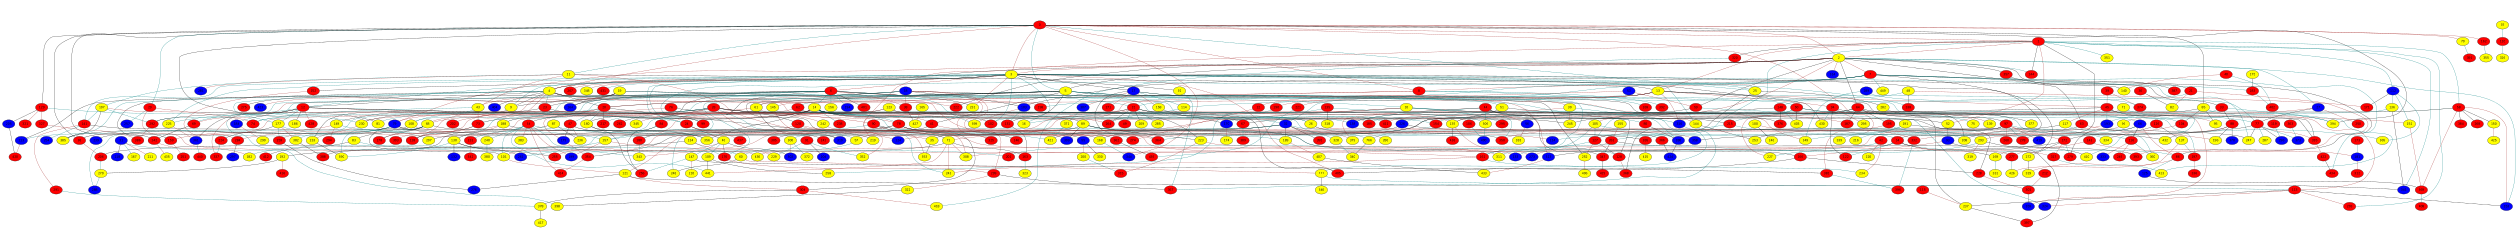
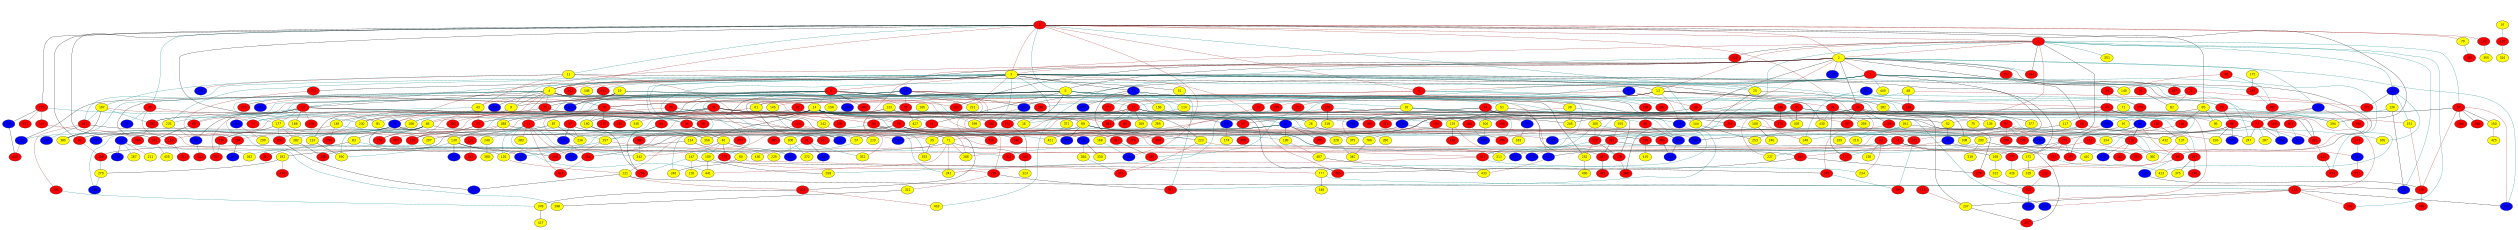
  graph {
    fontname=Nunito
    node [fillcolor=red fontname=Nunito style=filled]
    edge [color=teal fontname=Nunito]
    0
    1
    2 [fillcolor=yellow]
    3 [fillcolor=yellow]
    4 [fillcolor=yellow]
    5 [fillcolor=yellow]
    8
    11 [fillcolor=yellow]
    25 [fillcolor=yellow]
    29
    70 [fillcolor=yellow]
    81 [fillcolor=yellow]
    85 [fillcolor=yellow]
    98
    129
    142
    162
    344 [fillcolor=blue]
    381
    394 [fillcolor=yellow]
    13 [fillcolor=yellow]
    52 [fillcolor=yellow]
    58
    112 [fillcolor=blue]
    203
    244
    265
    278
    299
    320
    341 [fillcolor=blue]
    351 [fillcolor=yellow]
    7
    21
    27 [fillcolor=blue]
    59
    63
    64
    79 [fillcolor=blue]
    105 [fillcolor=yellow]
    153 [fillcolor=blue]
    222
    314 [fillcolor=blue]
    357
    6
    9 [fillcolor=yellow]
    12
    16 [fillcolor=yellow]
    17 [fillcolor=blue]
    24
    54
    92 [fillcolor=yellow]
    99
    102
    140 [fillcolor=yellow]
    141
    144 [fillcolor=yellow]
    152
    225 [fillcolor=yellow]
    231 [fillcolor=yellow]
    267
    283
    338
    348 [fillcolor=yellow]
    405
    430 [fillcolor=yellow]
    431
    20
    23
    51 [fillcolor=yellow]
    68 [fillcolor=yellow]
    78
    118
    159
    177 [fillcolor=yellow]
    349 [fillcolor=yellow]
    385 [fillcolor=yellow]
    404 [fillcolor=blue]
    411
    10 [fillcolor=yellow]
    26 [fillcolor=yellow]
    30 [fillcolor=yellow]
    41
    50
    61 [fillcolor=yellow]
    104
    131
    176
    304
    145 [fillcolor=yellow]
    269
    392
    35 [fillcolor=yellow]
    43 [fillcolor=yellow]
    107 [fillcolor=yellow]
    281 [fillcolor=blue]
    282 [fillcolor=yellow]
    368
    74
    257 [fillcolor=blue]
    436 [fillcolor=yellow]
    391
    95 [fillcolor=yellow]
    421 [fillcolor=yellow]
    206
    230 [fillcolor=yellow]
    205 [fillcolor=blue]
    321
    327
    182 [fillcolor=yellow]
    435 [fillcolor=yellow]
    355 [fillcolor=yellow]
    396
    15
    22
    32 [fillcolor=blue]
    45
    77
    94
    97
    190
    221
    316 [fillcolor=blue]
    93 [fillcolor=blue]
    135 [fillcolor=yellow]
    150 [fillcolor=yellow]
    185
    268
    369
    384
    151 [fillcolor=yellow]
    171
    365 [fillcolor=yellow]
    136 [fillcolor=yellow]
    415 [fillcolor=yellow]
    367
    322 [fillcolor=yellow]
    418 [fillcolor=yellow]
    198
    33
    86
    103 [fillcolor=blue]
    114 [fillcolor=yellow]
    157 [fillcolor=yellow]
    169 [fillcolor=yellow]
    247 [fillcolor=yellow]
    n147 [fillcolor=yellow label=449]
    434
    62
    82 [fillcolor=yellow]
    393
    96 [fillcolor=yellow]
    250
    138 [fillcolor=blue]
    324 [fillcolor=blue]
    196 [fillcolor=yellow]
    253 [fillcolor=yellow]
    187
    67
    75 [fillcolor=yellow]
    113
    116
    139 [fillcolor=yellow]
    195
    226 [fillcolor=blue]
    213 [fillcolor=blue]
    241
    390 [fillcolor=yellow]
    161
    127
    208 [fillcolor=yellow]
    387
    14 [fillcolor=yellow]
    38
    69
    120
    156 [fillcolor=yellow]
    160 [fillcolor=yellow]
    164 [fillcolor=blue]
    194 [fillcolor=blue]
    217
    292
    313 [fillcolor=blue]
    398 [fillcolor=yellow]
    399 [fillcolor=yellow]
    401
    233 [fillcolor=yellow]
    184 [fillcolor=blue]
    186 [fillcolor=yellow]
    228
    337
    361 [fillcolor=blue]
    428
    158 [fillcolor=yellow]
    271
    307 [fillcolor=blue]
    364
    376
    124 [fillcolor=blue]
    46 [fillcolor=yellow]
    437
    122
    227 [fillcolor=yellow]
    317
    310 [fillcolor=blue]
    254 [fillcolor=blue]
    291
    284
    402
    47
    72 [fillcolor=yellow]
    202
    382 [fillcolor=yellow]
    149 [fillcolor=yellow]
    128
    350
    101 [fillcolor=yellow]
    83 [fillcolor=yellow]
    178
    288 [fillcolor=blue]
    274
    166
    305
    362
    251
    259
    207 [fillcolor=yellow]
    224
    73
    170 [fillcolor=blue]
    197
    295
    309 [fillcolor=blue]
    280 [fillcolor=blue]
    286 [fillcolor=yellow]
    245 [fillcolor=yellow]
    263
    215
    66 [fillcolor=blue]
    237 [fillcolor=yellow]
    403 [fillcolor=yellow]
    84
    242 [fillcolor=yellow]
    334 [fillcolor=yellow]
    163
    378 [fillcolor=yellow]
    55 [fillcolor=blue]
    179 [fillcolor=blue]
    188 [fillcolor=yellow]
    223 [fillcolor=yellow]
    238
    356 [fillcolor=yellow]
    49
    154
    209 [fillcolor=yellow]
    219 [fillcolor=yellow]
    264
    285 [fillcolor=yellow]
    335
    427 [fillcolor=yellow]
    343 [fillcolor=yellow]
    308 [fillcolor=yellow]
    214 [fillcolor=blue]
    256
    386
    433 [fillcolor=yellow]
    88
    193 [fillcolor=blue]
    413 [fillcolor=yellow]
    125 [fillcolor=blue]
    329 [fillcolor=yellow]
    199 [fillcolor=blue]
    331 [fillcolor=yellow]
    353 [fillcolor=yellow]
    303
    174 [fillcolor=yellow]
    336
+   375 [fillcolor=yellow]
    108 [fillcolor=yellow]
    290 [fillcolor=yellow]
    301
    440
    189 [fillcolor=yellow]
    248 [fillcolor=yellow]
    328 [fillcolor=yellow]
    379 [fillcolor=yellow]
    395
    117 [fillcolor=yellow]
    168 [fillcolor=yellow]
    359 [fillcolor=blue]
    410 [fillcolor=yellow]
    358 [fillcolor=blue]
    287 [fillcolor=yellow]
    296 [fillcolor=blue]
    373 [fillcolor=blue]
    298 [fillcolor=yellow]
    121 [fillcolor=yellow]
    172
    260
    419 [fillcolor=blue]
    258 [fillcolor=yellow]
    439
    200 [fillcolor=yellow]
    330 [fillcolor=yellow]
    354
    130 [fillcolor=yellow]
    277
    315
    273 [fillcolor=blue]
    438
    n311 [fillcolor=yellow label=766]
    422
    243 [fillcolor=yellow]
    234 [fillcolor=yellow]
    371 [fillcolor=yellow]
    18 [fillcolor=blue]
    133 [fillcolor=blue]
    252 [fillcolor=yellow]
    325
    239 [fillcolor=blue]
    420
    406 [fillcolor=yellow]
    19 [fillcolor=yellow]
    111 [fillcolor=yellow]
    275
    423 [fillcolor=blue]
    346 [fillcolor=yellow]
    255
    132 [fillcolor=blue]
    261 [fillcolor=blue]
    424 [fillcolor=blue]
    236 [fillcolor=yellow]
    311 [fillcolor=yellow]
    441 [fillcolor=yellow]
    388
    294
    109 [fillcolor=yellow]
    147 [fillcolor=yellow]
    302 [fillcolor=blue]
    377 [fillcolor=yellow]
    332
    28
    34
    90
    262
    345 [fillcolor=yellow]
    352 [fillcolor=yellow]
    57 [fillcolor=yellow]
    232
    240 [fillcolor=yellow]
    383 [fillcolor=yellow]
    414
    389
    146
    180
    340 [fillcolor=yellow]
    276 [fillcolor=blue]
    31 [fillcolor=blue]
    60 [fillcolor=yellow]
    167 [fillcolor=yellow]
    211 [fillcolor=yellow]
    218 [fillcolor=blue]
    407 [fillcolor=yellow]
    293 [fillcolor=yellow]
    370 [fillcolor=blue]
    432 [fillcolor=yellow]
    342
    380 [fillcolor=yellow]
    36
    39
    374
    40
    347
    42
    201
    220 [fillcolor=yellow]
    44
    56 [fillcolor=blue]
    80
    306 [fillcolor=yellow]
    183 [fillcolor=yellow]
    400 [fillcolor=blue]
    429
    360 [fillcolor=yellow]
    210 [fillcolor=yellow]
    48 [fillcolor=yellow]
    148
    279
    397
    53 [fillcolor=blue]
    425 [fillcolor=yellow]
    408
    249
    333 [fillcolor=blue]
    366
    65 [fillcolor=yellow]
    110
    326 [fillcolor=yellow]
    412
    71 [fillcolor=yellow]
    323 [fillcolor=yellow]
    270 [fillcolor=yellow]
    76
    89 [fillcolor=yellow]
    300 [fillcolor=yellow]
    87 [fillcolor=yellow]
    319 [fillcolor=yellow]
    372 [fillcolor=yellow]
    91
    204 [fillcolor=blue]
    229 [fillcolor=yellow]
    272 [fillcolor=yellow]
    100 [fillcolor=yellow]
    246 [fillcolor=yellow]
    106
    115
    119
    123 [fillcolor=yellow]
    126
    137 [fillcolor=yellow]
    426 [fillcolor=yellow]
    134 [fillcolor=yellow]
    192 [fillcolor=yellow]
    416
    181 [fillcolor=blue]
    143
    312
    297 [fillcolor=blue]
    155 [fillcolor=yellow]
    165 [fillcolor=yellow]
    173
    175 [fillcolor=yellow]
    191 [fillcolor=yellow]
    216 [fillcolor=yellow]
    339 [fillcolor=yellow]
    212
    235
    318 [fillcolor=yellow]
    289 [fillcolor=blue]
    417 [fillcolor=yellow]
    363
    0 -- 1 [color=brown]
    0 -- 2 [color=brown]
    0 -- 3 [color=brown]
    0 -- 4 [color=brown]
    0 -- 5
    0 -- 8 [color=brown]
    0 -- 11
    0 -- 25
    0 -- 29
    0 -- 70 [color=brown]
    0 -- 81 [color=black]
    0 -- 85 [color=black]
    0 -- 98 [color=black]
    0 -- 129 [color=black]
    0 -- 142 [color=black]
    0 -- 162 [color=brown]
    0 -- 344 [color=brown]
    0 -- 381 [color=brown]
    0 -- 394 [color=black]
    1 -- 2 [color=brown]
    1 -- 13 [color=brown]
    1 -- 52 [color=brown]
    1 -- 58
    1 -- 112
    1 -- 203
    1 -- 244 [color=black]
    1 -- 265
    1 -- 278 [color=black]
    1 -- 299 [color=brown]
    1 -- 320 [color=black]
    1 -- 341
    1 -- 351
    2 -- 3 [color=brown]
    2 -- 4 [color=black]
    2 -- 5 [color=black]
    2 -- 244
    2 -- 7 [color=brown]
    2 -- 21 [color=black]
    2 -- 27
    2 -- 59 [color=black]
    2 -- 63 [color=black]
    2 -- 64 [color=black]
    2 -- 79 [color=brown]
    2 -- 105 [color=brown]
    2 -- 153
    2 -- 222 [color=black]
    2 -- 314 [color=brown]
    2 -- 357 [color=black]
    3 -- 4 [color=brown]
    3 -- 25
    3 -- 6 [color=brown]
    3 -- 9
    3 -- 12
    3 -- 16
    3 -- 17 [color=black]
    3 -- 24
    3 -- 54 [color=black]
    3 -- 92 [color=black]
    3 -- 99
    3 -- 102
    3 -- 140 [color=black]
    3 -- 141
    3 -- 144
    3 -- 152 [color=black]
    3 -- 225
    3 -- 231 [color=brown]
    3 -- 267 [color=brown]
    3 -- 283
    3 -- 338
    3 -- 348 [color=brown]
    3 -- 405 [color=brown]
    3 -- 430 [color=black]
    3 -- 431
    4 -- 222 [color=brown]
    4 -- 9 [color=black]
    4 -- 12 [color=black]
    4 -- 20 [color=black]
    4 -- 23
    4 -- 51
    4 -- 68 [color=brown]
    4 -- 78 [color=brown]
    4 -- 118 [color=brown]
    4 -- 159 [color=black]
    4 -- 177
    4 -- 349 [color=brown]
    4 -- 385
    4 -- 404 [color=black]
    4 -- 411
    5 -- 9 [color=black]
    5 -- 20 [color=black]
    5 -- 10
    5 -- 26
    5 -- 30 [color=brown]
    5 -- 41 [color=black]
    5 -- 50
    5 -- 61 [color=black]
    5 -- 104
    5 -- 131 [color=black]
    5 -- 176
    5 -- 304 [color=black]
    8 -- 61 [color=brown]
    8 -- 145 [color=brown]
    8 -- 269
    8 -- 392
    11 -- 13 [color=black]
    11 -- 35 [color=brown]
    11 -- 43 [color=brown]
    11 -- 107
    11 -- 281 [color=brown]
    25 -- 282 [color=black]
    25 -- 368 [color=black]
    29 -- 74 [color=brown]
    29 -- 257
    29 -- 436 [color=brown]
    70 -- 391
    85 -- 394
    85 -- 104 [color=black]
    85 -- 95 [color=black]
    85 -- 421 [color=black]
    98 -- 206 [color=brown]
    129 -- 230
    129 -- 205 [color=black]
    129 -- 321 [color=brown]
    129 -- 327 [color=brown]
    142 -- 182 [color=brown]
    142 -- 435 [color=brown]
    162 -- 355
    381 -- 396
    13 -- 15
    13 -- 22 [color=brown]
    13 -- 32
    13 -- 45 [color=brown]
    13 -- 77
    13 -- 94 [color=brown]
    13 -- 97 [color=black]
    13 -- 190 [color=brown]
    13 -- 221 [color=brown]
    13 -- 316 [color=brown]
    52 -- 93 [color=black]
    58 -- 153 [color=brown]
    58 -- 135 [color=brown]
    58 -- 150 [color=black]
    58 -- 185
    58 -- 268 [color=black]
    58 -- 369 [color=brown]
    58 -- 384 [color=black]
    112 -- 151
    112 -- 171 [color=black]
    112 -- 365
    112 -- 136
    265 -- 415 [color=brown]
    299 -- 367 [color=black]
    299 -- 322 [color=brown]
    320 -- 418
    7 -- 8 [color=brown]
    7 -- 198
    7 -- 33 [color=black]
    7 -- 86 [color=black]
    7 -- 103 [color=black]
    7 -- 114
    7 -- 157
    7 -- 169 [color=black]
    7 -- 247
    7 -- n147
    7 -- 434
    21 -- 62
    21 -- 82 [color=brown]
    21 -- 393 [color=brown]
    27 -- 77 [color=black]
    27 -- 96 [color=brown]
    27 -- 250 [color=brown]
    59 -- 138 [color=black]
    59 -- 324
    63 -- 196 [color=brown]
    63 -- 253 [color=black]
    64 -- 411 [color=brown]
    64 -- 187 [color=black]
    64 -- 67 [color=black]
    64 -- 75
    64 -- 113 [color=brown]
    64 -- 116
    64 -- 139 [color=brown]
    64 -- 195 [color=black]
    64 -- 226
    79 -- 385 [color=black]
    79 -- 247 [color=black]
    79 -- 213
    79 -- 241 [color=black]
    79 -- 390
    105 -- 161
    105 -- 127
    105 -- 208
    357 -- 387 [color=black]
    6 -- 231 [color=black]
    6 -- 23 [color=black]
    6 -- 15
    6 -- 198 [color=brown]
    6 -- 14
    6 -- 38 [color=brown]
    6 -- 69 [color=brown]
    6 -- 120 [color=black]
    6 -- 156
    6 -- 160 [color=black]
    6 -- 164 [color=black]
    6 -- 194
    6 -- 217
    6 -- 292
    6 -- 313 [color=brown]
    6 -- 398
    6 -- 399
    6 -- 401 [color=black]
    9 -- 233 [color=black]
    12 -- 24
    12 -- 144 [color=brown]
    12 -- 225
    12 -- 177
    12 -- 69
    12 -- 184
    12 -- 186 [color=black]
    12 -- 228 [color=black]
    12 -- 337 [color=brown]
    12 -- 361 [color=black]
    12 -- 428 [color=brown]
    17 -- 114
    17 -- 161
    17 -- 158 [color=brown]
    17 -- 271 [color=brown]
    17 -- 307 [color=brown]
    17 -- 364 [color=black]
    17 -- 376 [color=black]
    24 -- 124 [color=brown]
    24 -- 46 [color=black]
    24 -- 437 [color=brown]
    54 -- 436 [color=brown]
    54 -- 86
    54 -- 169 [color=black]
    54 -- 122
    54 -- 227
    54 -- 317 [color=brown]
    92 -- 367
    141 -- 310 [color=black]
    141 -- 254
    141 -- 291 [color=brown]
    144 -- 253 [color=black]
    152 -- 284 [color=brown]
    225 -- 361 [color=brown]
    283 -- 402
    20 -- 68 [color=brown]
    20 -- 160
    20 -- 217 [color=black]
    20 -- 47
    20 -- 72 [color=black]
    20 -- 202 [color=brown]
    20 -- 382
    23 -- 99 [color=black]
    23 -- 149 [color=black]
    51 -- 135 [color=black]
    51 -- 128 [color=black]
    68 -- 98
    68 -- 350 [color=black]
    68 -- 101 [color=black]
    68 -- 83 [color=black]
    68 -- 178 [color=black]
    68 -- 288
    78 -- 118 [color=brown]
    78 -- 364 [color=brown]
    78 -- 274
    78 -- 166 [color=black]
    78 -- 305 [color=black]
    78 -- 362 [color=brown]
    159 -- 251 [color=brown]
    177 -- 382 [color=brown]
    177 -- 259
    177 -- 207
    177 -- 224 [color=black]
    10 -- 187 [color=brown]
    10 -- 350
    10 -- 73 [color=brown]
    10 -- 170
    10 -- 197
    10 -- 295
    10 -- 309 [color=brown]
    26 -- 280
    26 -- 286 [color=brown]
    30 -- 316
    30 -- 259 [color=brown]
    30 -- 245 [color=brown]
    41 -- 207 [color=black]
    41 -- 263 [color=brown]
    50 -- 127
    50 -- 215
    50 -- 66
    50 -- 237 [color=black]
    50 -- 403 [color=black]
    61 -- 310 [color=black]
    61 -- 84 [color=brown]
    61 -- 242 [color=brown]
    104 -- 334 [color=brown]
    131 -- 163 [color=black]
    176 -- 299 [color=brown]
    304 -- 418 [color=brown]
    304 -- 378 [color=black]
-   145 -- 353 [color=brown]
+   145 -- 353
    35 -- 353 [color=black]
    43 -- 74
    43 -- 73 [color=brown]
    43 -- 108
    107 -- 141
    107 -- 385 [color=black]
    107 -- 185 [color=brown]
    107 -- 292
    282 -- 377 [color=black]
    206 -- 270
    230 -- 233 [color=brown]
    205 -- 420 [color=black]
    327 -- 386 [color=brown]
    15 -- 98 [color=brown]
    15 -- 16
    15 -- 135 [color=brown]
    15 -- 124 [color=brown]
    15 -- 49
    15 -- 154
    15 -- 209 [color=black]
    15 -- 219 [color=brown]
    15 -- 264 [color=black]
    15 -- 285
    15 -- 335 [color=black]
    22 -- 274 [color=brown]
    32 -- 54
    32 -- 35 [color=black]
    32 -- 72 [color=brown]
    32 -- 55
    32 -- 189 [color=black]
    32 -- 248
    32 -- 328
    32 -- 379 [color=brown]
    32 -- 395 [color=black]
    45 -- 95 [color=brown]
    45 -- 77
    45 -- 193
    45 -- 117 [color=brown]
    45 -- 168 [color=black]
    45 -- 359 [color=brown]
    45 -- 410
    77 -- 247 [color=black]
    77 -- 335 [color=brown]
    77 -- 358 [color=black]
    77 -- 287
    77 -- 296 [color=black]
    77 -- 373
    94 -- 430
    94 -- 208 [color=black]
    94 -- 122 [color=black]
    94 -- 298 [color=brown]
    97 -- 278
    97 -- 365
    97 -- 364
    97 -- 308 [color=brown]
    97 -- 214
    97 -- 121 [color=brown]
    97 -- 172 [color=brown]
    97 -- 260 [color=brown]
    97 -- 419 [color=brown]
    190 -- 258
    221 -- 439
    316 -- 367
    93 -- 166 [color=brown]
    93 -- 410 [color=black]
    135 -- 273 [color=brown]
    135 -- 438 [color=black]
    150 -- 425 [color=brown]
    369 -- 408
    151 -- 369 [color=brown]
    136 -- 341 [color=black]
    136 -- 154
    322 -- 398 [color=black]
    33 -- 88 [color=black]
    33 -- 193
    33 -- 413
    86 -- 125
    86 -- 329 [color=brown]
    103 -- 131
    103 -- 399 [color=brown]
    114 -- 264
    157 -- 182
    157 -- 161 [color=brown]
    157 -- 199 [color=brown]
    169 -- 331
    62 -- 405 [color=black]
    62 -- 230 [color=brown]
    96 -- 332 [color=brown]
    67 -- 389
    113 -- 203 [color=brown]
    113 -- 153 [color=black]
    113 -- 324 [color=brown]
    113 -- 237 [color=black]
    116 -- 360
    116 -- 249 [color=brown]
    116 -- 333 [color=brown]
    195 -- 350 [color=brown]
    195 -- 334
    226 -- 354 [color=black]
    226 -- 366 [color=black]
    213 -- 420 [color=brown]
    161 -- 243 [color=brown]
    161 -- 234
    127 -- 128 [color=black]
    127 -- 133
    127 -- 252 [color=brown]
    14 -- 81
    14 -- 52 [color=black]
    14 -- 79 [color=brown]
    14 -- 102 [color=black]
    14 -- 78
    14 -- 26
    14 -- 41 [color=brown]
    14 -- 230 [color=black]
    14 -- 32
    14 -- 138
    14 -- 55
    14 -- 179 [color=brown]
    14 -- 188 [color=brown]
    14 -- 223 [color=black]
    14 -- 238
    14 -- 356 [color=black]
    38 -- 427 [color=black]
    69 -- 142 [color=black]
    120 -- 343 [color=brown]
    120 -- 308 [color=brown]
    120 -- 214 [color=brown]
    160 -- 219 [color=black]
    160 -- 256 [color=black]
    292 -- 386 [color=brown]
    313 -- 433 [color=brown]
    233 -- 390 [color=black]
    184 -- 290 [color=brown]
    228 -- 301 [color=brown]
    361 -- 440
    158 -- 170 [color=black]
    307 -- 371
    46 -- 176 [color=black]
    46 -- 101 [color=brown]
    46 -- 109
    46 -- 147
    46 -- 302 [color=black]
    317 -- 413
    291 -- 378
    284 -- 297 [color=black]
    47 -- 179 [color=black]
    47 -- 356
    47 -- 236 [color=brown]
    47 -- 311 [color=brown]
    72 -- 206 [color=black]
    72 -- 163 [color=black]
    72 -- 308 [color=brown]
    72 -- 243 [color=brown]
    72 -- 441 [color=brown]
    382 -- 388 [color=black]
    149 -- 159 [color=brown]
    149 -- 157
    149 -- 294 [color=brown]
    128 -- 368 [color=brown]
    101 -- 121 [color=brown]
    83 -- 201
    83 -- 412 [color=black]
    166 -- 405 [color=black]
    166 -- 228 [color=black]
    362 -- 439 [color=black]
    259 -- 276 [color=black]
    224 -- 337
    73 -- 118 [color=black]
    73 -- 303 [color=brown]
    170 -- 174 [color=brown]
    197 -- 336 [color=brown]
+   197 -- 375 [color=black]
    280 -- 424 [color=black]
    263 -- 393 [color=black]
    263 -- 273 [color=brown]
    263 -- 347 [color=black]
    215 -- 263
    215 -- 293
    66 -- 349
    66 -- 86 [color=brown]
    66 -- 116 [color=black]
    66 -- 279 [color=black]
    237 -- 397 [color=black]
    84 -- 157
    84 -- 256 [color=black]
    242 -- 325 [color=brown]
    163 -- 323
    378 -- 417 [color=black]
    55 -- 200 [color=brown]
    55 -- 330 [color=black]
    179 -- 354 [color=brown]
    188 -- 284 [color=brown]
    188 -- 356 [color=black]
    188 -- 130 [color=brown]
    223 -- 277 [color=brown]
    223 -- 315 [color=brown]
    154 -- n311
    335 -- 422 [color=brown]
    88 -- 196 [color=black]
    88 -- 293 [color=brown]
    88 -- 370 [color=black]
    88 -- 432 [color=black]
    193 -- 208 [color=brown]
    125 -- 369 [color=black]
-   108 -- 168 [color=brown]
    108 -- 239 [color=black]
    301 -- 359 [color=black]
    189 -- 407 [color=brown]
    328 -- 340
    117 -- 127 [color=black]
    117 -- 360
    168 -- 344
    121 -- 341 [color=black]
    121 -- 304 [color=brown]
    121 -- 276 [color=black]
    172 -- 313 [color=black]
    172 -- 317 [color=brown]
    172 -- 279
    172 -- 272 [color=black]
    200 -- 315
    354 -- 414 [color=brown]
    130 -- 390
    130 -- 255 [color=black]
    130 -- 132 [color=black]
    130 -- 261 [color=black]
    277 -- 426
    n311 -- 340 [color=black]
    422 -- 434 [color=black]
    371 -- 421
    18 -- 20 [color=brown]
    18 -- 103 [color=black]
    18 -- 213 [color=black]
    18 -- 38 [color=brown]
    18 -- 188
    18 -- 108
    18 -- 133 [color=brown]
    18 -- 252 [color=black]
    18 -- 325 [color=brown]
    252 -- 406 [color=brown]
    19 -- 43 [color=brown]
    19 -- 164 [color=black]
    19 -- 280
    19 -- 358 [color=brown]
    19 -- 130
    19 -- 111
    19 -- 275 [color=black]
    19 -- 423 [color=brown]
    111 -- 113
    111 -- 346 [color=black]
    109 -- 258 [color=black]
    109 -- 441 [color=black]
    147 -- 381 [color=black]
    147 -- 256
    147 -- 210 [color=brown]
    332 -- 396
    28 -- 74
    28 -- 151 [color=brown]
    28 -- 67 [color=black]
    28 -- 73
    28 -- 335 [color=black]
    28 -- n311
    28 -- 243
    28 -- 34 [color=black]
    28 -- 90 [color=brown]
    28 -- 262 [color=black]
    28 -- 345 [color=brown]
    28 -- 352 [color=brown]
    34 -- 101
    34 -- 343
    34 -- 199 [color=brown]
    34 -- 441
    34 -- 57
    34 -- 232
    34 -- 240
    34 -- 383 [color=brown]
    34 -- 414 [color=brown]
    90 -- 278 [color=brown]
    90 -- 309 [color=brown]
    90 -- 189
    90 -- 146 [color=black]
    90 -- 180
    57 -- 60
    232 -- 342 [color=brown]
    240 -- 380
    180 -- 343
    31 -- 60
    31 -- 167
    31 -- 211 [color=brown]
    31 -- 218 [color=black]
    60 -- 248 [color=black]
    60 -- 111 [color=brown]
    407 -- 433 [color=black]
    293 -- 311
    293 -- 397 [color=black]
    293 -- 319 [color=brown]
    36 -- 82 [color=black]
    39 -- 45 [color=brown]
    39 -- 374 [color=brown]
    40 -- 140 [color=brown]
    40 -- 402
    347 -- 429 [color=black]
    42 -- 234 [color=brown]
    42 -- 201
    42 -- 220 [color=brown]
    44 -- 102
    44 -- 138
    44 -- 215 [color=black]
    44 -- 379 [color=brown]
    44 -- 347 [color=black]
    44 -- 56 [color=brown]
    44 -- 80
    44 -- 306
    56 -- 183 [color=brown]
    80 -- 280 [color=black]
    306 -- 400
    48 -- 338 [color=black]
    48 -- 171 [color=brown]
    48 -- 148
    148 -- 376 [color=black]
    148 -- 245 [color=black]
    148 -- 403
    53 -- 59 [color=brown]
    53 -- 57 [color=brown]
    366 -- 424 [color=black]
    65 -- 110
    110 -- 326
    71 -- 394
    71 -- 227 [color=brown]
    270 -- 288
    76 -- 178 [color=brown]
    76 -- 89 [color=black]
    89 -- 265 [color=black]
    89 -- 128
    89 -- 309 [color=black]
    89 -- 223 [color=black]
    89 -- 255 [color=brown]
    89 -- 300
    300 -- 302 [color=brown]
    300 -- 372
    87 -- 421
    87 -- 236 [color=black]
    87 -- 388 [color=black]
    91 -- 352
    91 -- 204 [color=black]
    91 -- 229
    272 -- 329 [color=black]
    100 -- 332 [color=brown]
    100 -- 246 [color=black]
    106 -- 400
    115 -- 237 [color=brown]
    119 -- 296
    123 -- 292 [color=black]
    123 -- 245 [color=black]
    123 -- 264 [color=brown]
    123 -- 180 [color=brown]
    126 -- 172 [color=black]
    126 -- 137 [color=black]
    137 -- 197
    137 -- 426 [color=brown]
    134 -- 176
    134 -- 229 [color=brown]
    134 -- 192 [color=black]
    192 -- 270 [color=black]
    192 -- 416 [color=brown]
    181 -- 312 [color=brown]
    143 -- 277 [color=brown]
    143 -- 181 [color=brown]
    155 -- 263 [color=brown]
    165 -- 427 [color=brown]
    173 -- 181
    175 -- 283 [color=black]
    191 -- 432 [color=black]
    191 -- 216
    191 -- 339
    212 -- 301 [color=brown]
    235 -- 261
    235 -- 306
    235 -- 318 [color=black]
    289 -- 349
    289 -- 374
    363 -- 373
  }
